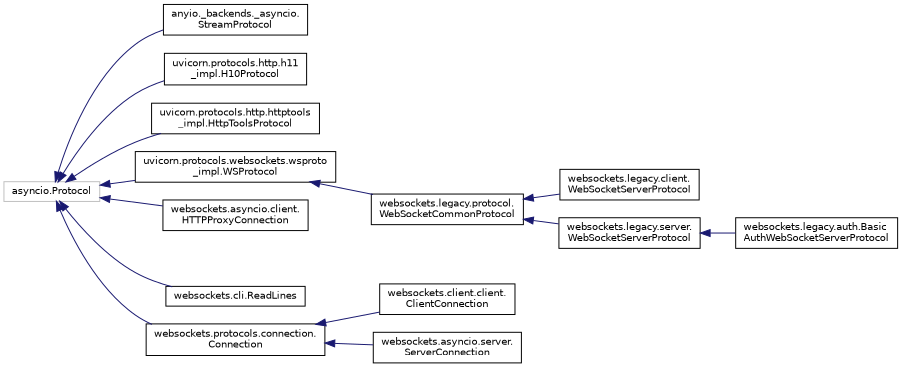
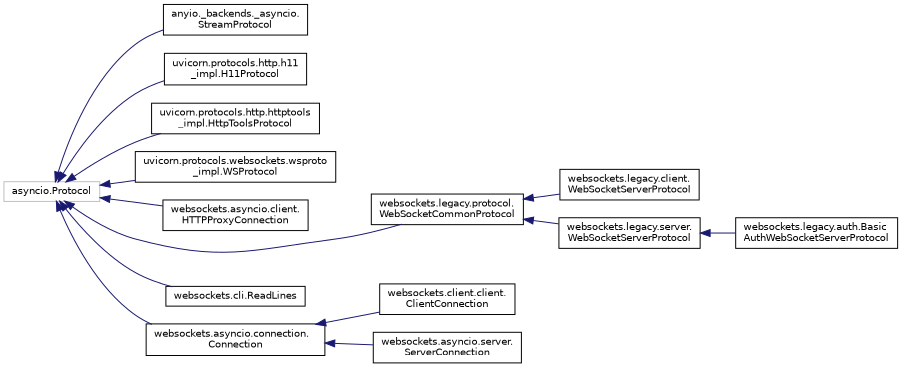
  digraph {
    rankdir=LR
    node [color=black fillcolor=white fontname=Helvetica fontsize=10 shape=record style=filled]
    edge [color=midnightblue dir=back fontname=Helvetica fontsize=10 labelfontname=Helvetica labelfontsize=10 style=solid]
    n1 [color=grey75 height=0.2 label="asyncio.Protocol" width=0.4]
    n2 [height=0.2 label="anyio._backends._asyncio.\lStreamProtocol" width=0.4]
-   n3 [height=0.2 label="uvicorn.protocols.http.h11\l_impl.H10Protocol" width=0.4]
+   n3 [height=0.2 label="uvicorn.protocols.http.h11\l_impl.H11Protocol" width=0.4]
    n4 [height=0.2 label="uvicorn.protocols.http.httptools\l_impl.HttpToolsProtocol" width=0.4]
    n5 [height=0.2 label="uvicorn.protocols.websockets.wsproto\l_impl.WSProtocol" width=0.4]
    n6 [height=0.2 label="websockets.asyncio.client.\lHTTPProxyConnection" width=0.4]
-   n7 [height=0.2 label="websockets.protocols.connection.\lConnection" width=0.4]
+   n7 [height=0.2 label="websockets.asyncio.connection.\lConnection" width=0.4]
    n8 [height=0.2 label="websockets.cli.ReadLines" width=0.4]
    n9 [height=0.2 label="websockets.legacy.protocol.\lWebSocketCommonProtocol" width=0.4]
    n10 [height=0.2 label="websockets.client.client.\lClientConnection" width=0.4]
    n11 [height=0.2 label="websockets.asyncio.server.\lServerConnection" width=0.4]
    n12 [height=0.2 label="websockets.legacy.client.\lWebSocketServerProtocol" width=0.4]
    n13 [height=0.2 label="websockets.legacy.server.\lWebSocketServerProtocol" width=0.4]
    n14 [height=0.2 label="websockets.legacy.auth.Basic\lAuthWebSocketServerProtocol" width=0.4]
    n1 -> n2
    n1 -> n3
    n1 -> n4
    n1 -> n5
    n1 -> n6
    n1 -> n7
    n1 -> n8
-   n5 -> n9
+   n1 -> n9
    n7 -> n10
    n7 -> n11
    n9 -> n12
    n9 -> n13
    n13 -> n14
  }
